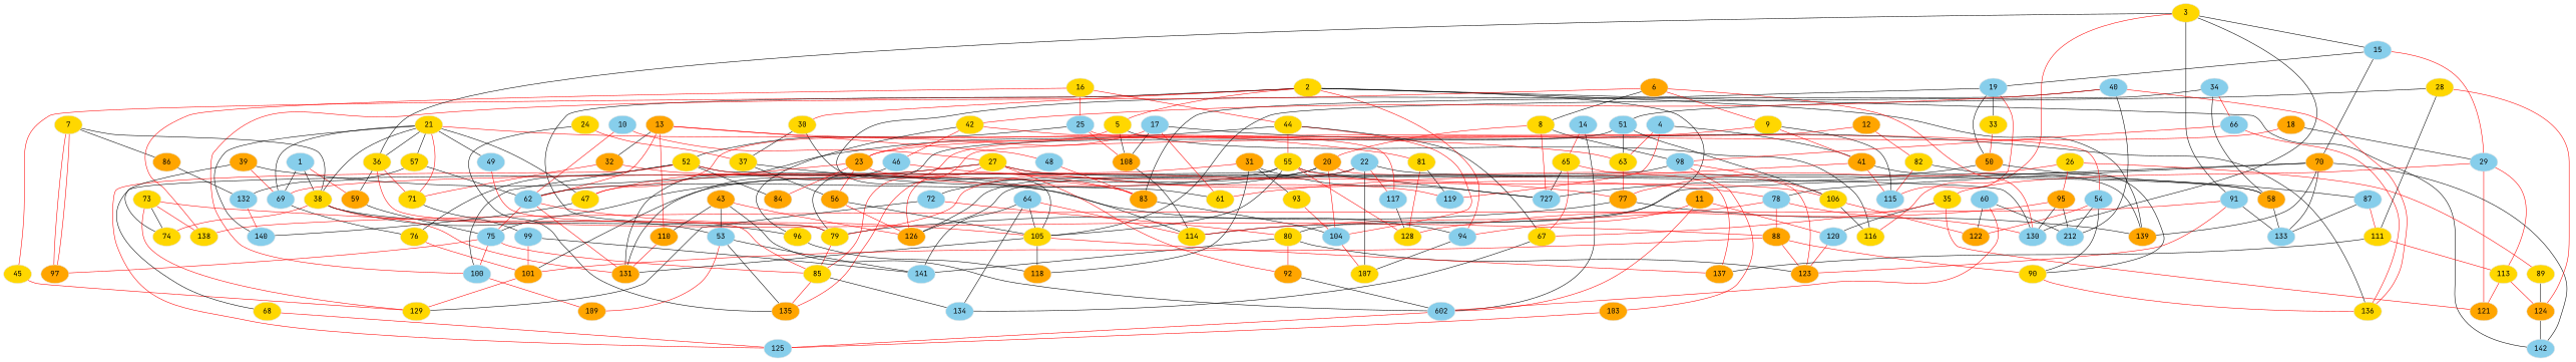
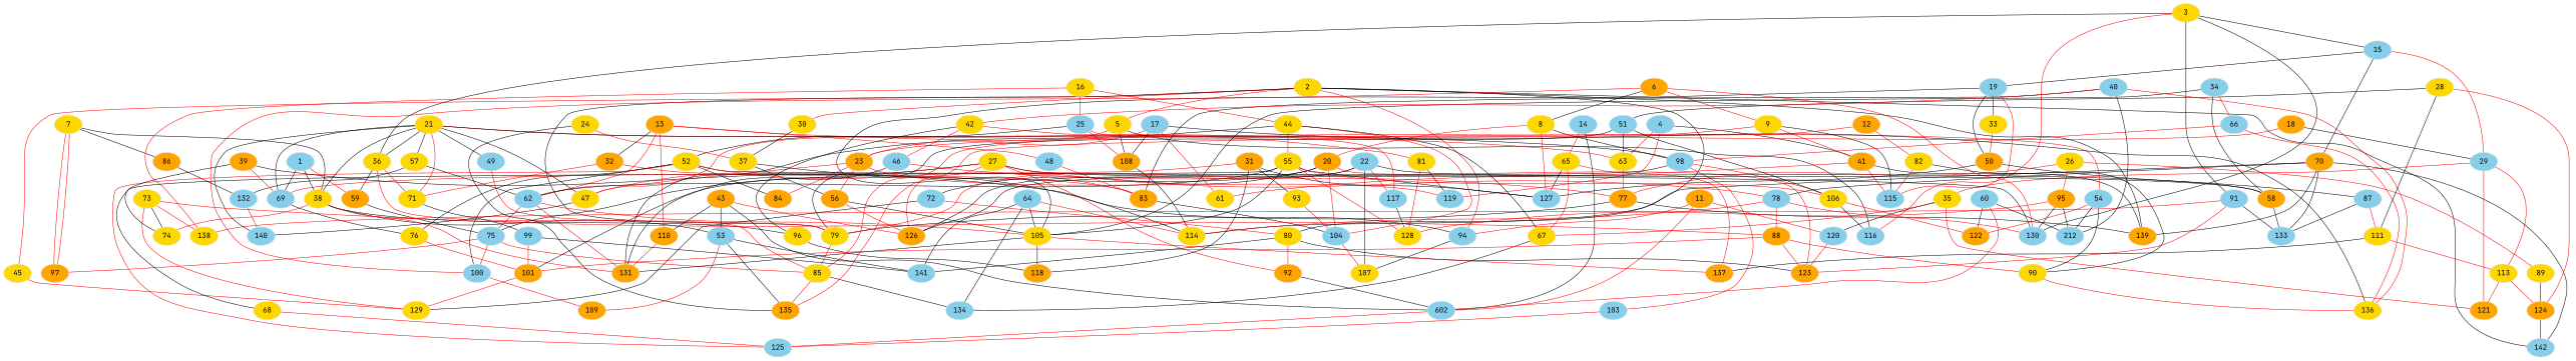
  graph {
    fontname="JetBrains Mono"
    node [color=gray90 fillcolor=gold fontname="JetBrains Mono" style=filled]
    edge [color=red fontname="JetBrains Mono"]
    1 [fillcolor=skyblue]
    38
    59 [fillcolor=orange]
    69 [fillcolor=skyblue]
    53 [fillcolor=skyblue]
    74
    96
    131 [fillcolor=orange]
    75 [fillcolor=skyblue]
    76
    2
    5
    30
    45
    79
    80
    94 [fillcolor=skyblue]
    139 [fillcolor=orange]
    142 [fillcolor=skyblue]
-   116
+   116 [fillcolor=skyblue]
    62 [fillcolor=skyblue]
    108 [fillcolor=orange]
    61
    37
    129
    85
    123 [fillcolor=orange]
    92 [fillcolor=orange]
    141 [fillcolor=skyblue]
    107
    15 [fillcolor=skyblue]
    3
    36
    91 [fillcolor=skyblue]
    130 [fillcolor=skyblue]
    19 [fillcolor=skyblue]
    29 [fillcolor=skyblue]
    70 [fillcolor=orange]
    71
    138
    133 [fillcolor=skyblue]
    4 [fillcolor=skyblue]
    41 [fillcolor=orange]
    63
    119 [fillcolor=skyblue]
    115 [fillcolor=skyblue]
    77 [fillcolor=orange]
    105
    114
    6 [fillcolor=orange]
    8
    9
    100 [fillcolor=skyblue]
    20 [fillcolor=orange]
    98 [fillcolor=skyblue]
-   127 [fillcolor=skyblue label=727]
+   127 [fillcolor=skyblue]
    109 [fillcolor=orange]
    7
    86 [fillcolor=orange]
    97 [fillcolor=orange]
    132 [fillcolor=skyblue]
    72 [fillcolor=skyblue]
    101 [fillcolor=orange]
    104 [fillcolor=skyblue]
    126 [fillcolor=orange]
    106
-   103 [fillcolor=orange]
+   103 [fillcolor=skyblue]
    135 [fillcolor=orange]
    134 [fillcolor=skyblue]
-   10 [fillcolor=skyblue]
    27
    47
    58 [fillcolor=orange]
    78 [fillcolor=skyblue]
    11 [fillcolor=orange]
    n76 [fillcolor=skyblue label=602]
    120 [fillcolor=skyblue]
    125 [fillcolor=skyblue]
    12 [fillcolor=orange]
    82
    90
    13 [fillcolor=orange]
    32 [fillcolor=orange]
    48 [fillcolor=skyblue]
    81
    110 [fillcolor=orange]
    83 [fillcolor=orange]
    128
    14 [fillcolor=skyblue]
    65
    67
    137 [fillcolor=orange]
    33
    50 [fillcolor=orange]
    35
    113
    121 [fillcolor=orange]
    25 [fillcolor=skyblue]
    16
    44
    52
    54 [fillcolor=skyblue]
    55
    17 [fillcolor=skyblue]
    23 [fillcolor=orange]
    136
    56 [fillcolor=orange]
    84 [fillcolor=orange]
    18 [fillcolor=orange]
    87 [fillcolor=skyblue]
    118 [fillcolor=orange]
    21
    49 [fillcolor=skyblue]
    57
    140 [fillcolor=skyblue]
    99 [fillcolor=skyblue]
    22 [fillcolor=skyblue]
    117 [fillcolor=skyblue]
    24
    n120 [fillcolor=skyblue label=212]
    122 [fillcolor=orange]
    26
    89
    95 [fillcolor=orange]
    124 [fillcolor=orange]
    88 [fillcolor=orange]
    51 [fillcolor=skyblue]
    28
    111
    31 [fillcolor=orange]
    93
    34 [fillcolor=skyblue]
    66 [fillcolor=skyblue]
    39 [fillcolor=orange]
    40 [fillcolor=skyblue]
    42
    46 [fillcolor=skyblue]
    43 [fillcolor=orange]
    68
    60 [fillcolor=skyblue]
    64 [fillcolor=skyblue]
    73
    1 -- 38 [color=black]
    1 -- 59
    1 -- 69 [color=black]
    38 -- 53 [color=black]
    38 -- 74
    38 -- 96 [color=black]
    38 -- 131
    59 -- 75 [color=black]
    69 -- 76 [color=black]
    53 -- 141 [color=black]
    53 -- 109
    53 -- 135 [color=black]
    96 -- 118 [color=black]
    75 -- 85
    75 -- 100
    75 -- 97
    76 -- 101
    2 -- 5
    2 -- 30
    2 -- 45
    2 -- 79 [color=black]
    2 -- 80 [color=black]
    2 -- 94
    2 -- 139 [color=black]
    2 -- 142 [color=black]
    5 -- 116 [color=black]
    5 -- 62
    5 -- 108 [color=black]
-   30 -- 61 [color=black]
    30 -- 37 [color=black]
    45 -- 129
    79 -- 85
    80 -- 123 [color=black]
    80 -- 92
    80 -- 141 [color=black]
    94 -- 107 [color=black]
    62 -- 131
    62 -- 75
    62 -- 105
    108 -- 114 [color=black]
    37 -- 114 [color=black]
    37 -- 56 [color=black]
    85 -- 135
    85 -- 134 [color=black]
    92 -- n76 [color=black]
    15 -- 19 [color=black]
    15 -- 29
    15 -- 70 [color=black]
    3 -- 116
    3 -- 15 [color=black]
    3 -- 36 [color=black]
    3 -- 91 [color=black]
    3 -- 130 [color=black]
    36 -- 59 [color=black]
    36 -- 85
    36 -- 71
    91 -- 123
    91 -- 138
    91 -- 133 [color=black]
    19 -- 115
    19 -- 105 [color=black]
    19 -- 33 [color=black]
    19 -- 50 [color=black]
    29 -- 35
    29 -- 113
    29 -- 121
    70 -- 139 [color=black]
    70 -- 142 [color=black]
    70 -- 133 [color=black]
    70 -- 114 [color=black]
    70 -- 78 [color=black]
    71 -- 99 [color=black]
    4 -- 41 [color=black]
    4 -- 63
    4 -- 119
    41 -- 139 [color=black]
    41 -- 61
    41 -- 115
    63 -- 77
    77 -- 79 [color=black]
    77 -- 139 [color=black]
    105 -- 131 [color=black]
    105 -- 137
    105 -- 118 [color=black]
    6 -- 130
    6 -- 8 [color=black]
    6 -- 9
    6 -- 100
    8 -- 20
    8 -- 98 [color=black]
    8 -- 127
    9 -- 85
    9 -- 41
    9 -- 115 [color=black]
    100 -- 109
    20 -- 123
    20 -- 72 [color=black]
    20 -- 101 [color=black]
    20 -- 104
    98 -- 126 [color=black]
    98 -- 106
    98 -- 103
    7 -- 38 [color=black]
    7 -- 86 [color=black]
    7 -- 97
    7 -- 97
    86 -- 132 [color=black]
    132 -- 140
    72 -- 80
    72 -- 129 [color=black]
    101 -- 129
    104 -- 107
    106 -- 116 [color=black]
    106 -- 122
    103 -- 125
-   10 -- 62
-   10 -- 27
    27 -- 75 [color=black]
    27 -- 92
    27 -- 126
    27 -- 47
    27 -- 58 [color=black]
    27 -- 78
    47 -- 140 [color=black]
    58 -- 133 [color=black]
    78 -- 130
    78 -- 114
    78 -- 88
    11 -- 94
    11 -- n76
    11 -- 120
    n76 -- 125
    120 -- 123
    12 -- 135
    12 -- 82
    82 -- 115
    82 -- 90 [color=black]
    90 -- 136
    13 -- 62
    13 -- 32 [color=black]
    13 -- 48
    13 -- 81
    13 -- 110
    32 -- 71
    32 -- 83
    48 -- 83
    81 -- 119 [color=black]
    81 -- 128
    110 -- 131
    83 -- 104 [color=black]
    14 -- n76 [color=black]
    14 -- 65
    65 -- 127 [color=black]
    65 -- 67
    65 -- 137
    67 -- 134 [color=black]
    33 -- 50
    50 -- 127 [color=black]
    50 -- 87 [color=black]
    35 -- 120 [color=black]
    35 -- 67
    35 -- 121
    113 -- 121
    113 -- 124
    25 -- 108
    25 -- 52 [color=black]
    25 -- 54
    16 -- 138
    16 -- 25
    16 -- 44
    44 -- 131 [color=black]
    44 -- 104
    44 -- 67 [color=black]
    44 -- 55
    52 -- 76 [color=black]
    52 -- 130 [color=black]
    52 -- 100 [color=black]
    52 -- 125
    52 -- 83
    52 -- 84 [color=black]
    54 -- 90 [color=black]
    54 -- n120 [color=black]
    54 -- 122
    55 -- 62 [color=black]
    55 -- 105 [color=black]
    55 -- 127 [color=black]
    55 -- 106
    55 -- 128
    55 -- 68 [color=black]
    17 -- 108 [color=black]
    17 -- 61
    17 -- 23
    17 -- 136 [color=black]
    23 -- 119
    23 -- 47
    23 -- 56
    23 -- 84
    56 -- 105 [color=black]
    56 -- 126
    18 -- 29 [color=black]
    18 -- 23
    87 -- 133 [color=black]
    87 -- 111
    21 -- 38 [color=black]
    21 -- 69 [color=black]
    21 -- 36 [color=black]
    21 -- 71
    21 -- 63
+   21 -- 98 [color=black]
    21 -- 47 [color=black]
    21 -- 49 [color=black]
    21 -- 57 [color=black]
    21 -- 140 [color=black]
    49 -- 79
    57 -- 62 [color=black]
    57 -- 132 [color=black]
    99 -- 141 [color=black]
    99 -- 101
    22 -- 79
    22 -- 107 [color=black]
    22 -- 126 [color=black]
    22 -- 58 [color=black]
    22 -- 117
    117 -- 128 [color=black]
    24 -- 37
    24 -- 135 [color=black]
    26 -- 77
    26 -- 89
    26 -- 95
    89 -- 124 [color=black]
    95 -- 130 [color=black]
    95 -- 128
    95 -- n120 [color=black]
    124 -- 142 [color=black]
    88 -- 123
    88 -- 101
    88 -- 90
    51 -- 79 [color=black]
    51 -- 63 [color=black]
    51 -- 106 [color=black]
    28 -- 124
    28 -- 51 [color=black]
    28 -- 111 [color=black]
    111 -- 137 [color=black]
    111 -- 113
    31 -- 69
    31 -- 127 [color=black]
    31 -- 118 [color=black]
    31 -- 93 [color=black]
    93 -- 104
    34 -- 105 [color=black]
    34 -- 58 [color=black]
    34 -- 66
    66 -- 98
    66 -- 136
    39 -- 69
    39 -- 74 [color=black]
    39 -- 94 [color=black]
    40 -- 83 [color=black]
    40 -- 136
    40 -- n120 [color=black]
    40 -- 42
    42 -- 96 [color=black]
    42 -- 117
    42 -- 46
    46 -- 131 [color=black]
    46 -- 77
    43 -- 53 [color=black]
    43 -- 126
    43 -- n76 [color=black]
    43 -- 110 [color=black]
    68 -- 125
    60 -- n76
    60 -- n120 [color=black]
    60 -- 122 [color=black]
    64 -- 141 [color=black]
    64 -- 105 [color=black]
    64 -- 114
    64 -- 134 [color=black]
    73 -- 74 [color=black]
    73 -- 129
    73 -- 138
    73 -- 88
  }
